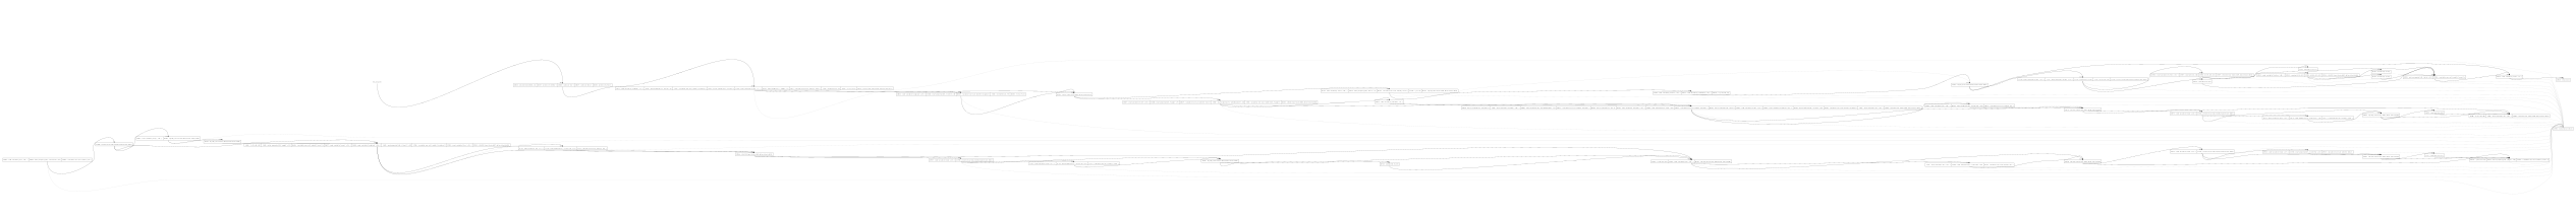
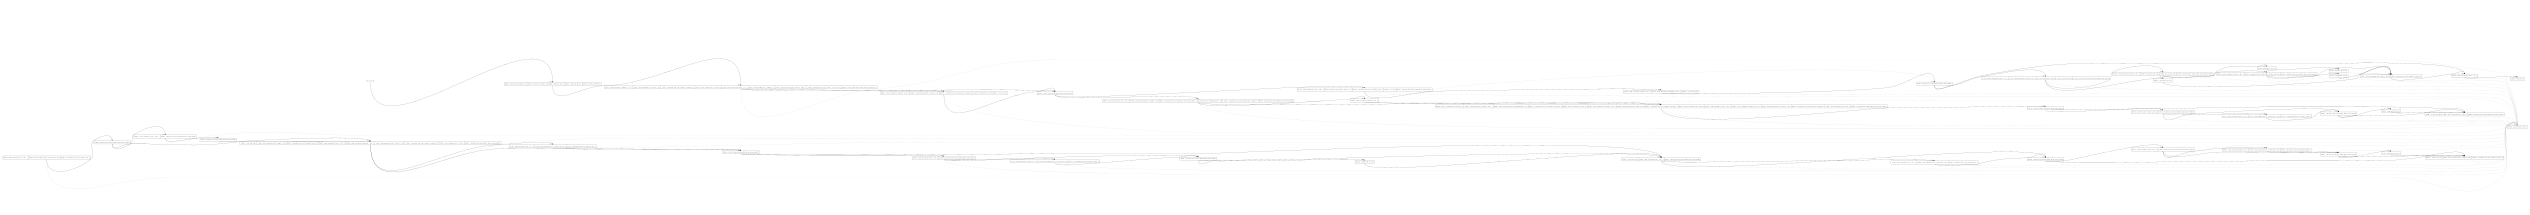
  digraph {
    fontname="IBM Plex Mono"
    rankdir=LR
    node [fontname="IBM Plex Mono" shape=record]
    edge [fontname="IBM Plex Mono" headport=n tailport=s]
    n1 [label=BB_entry235 shape=none]
    n2 [label="{13626: constant[undefined,v1]|13627: vardecl['eventDoc']|13628: vardecl['doc']|13629: vardecl['body']|13630: vardecl['button']}"]
    n3 [label="{13631: read-variable['original',v3,-]|13632: read-property[v3,'button',v2]|13633: \<variable-non-null-undef\>['original']|13634: write-variable[v2,'button']*|13635: read-variable['event',v7,-]|13636: read-property[v7,'pageX',v5]|13637: \<variable-non-null-undef\>['event']|13638: constant[null,v6]|13639: ==[v5,v6,v4]|13640: if[v4](true-block:4598,false-block:4599)}"]
    n4 [label="{13646: if[v4](true-block:4600,false-block:4631)}"]
    n5 [label="{13641: read-variable['original',v10,-]|13642: read-property[v10,'clientX',v8]|13643: \<variable-non-null-undef\>['original']|13644: constant[null,v9]|13645: !=[v8,v9,v4]}"]
    n6 [label="{13761: exceptional-return}"]
    n7 [label="{13647: read-variable['event',v10,-]|13648: read-property[v10,'target',v9]|13649: \<variable-non-null-undef\>['event']|13650: read-property[v9,'ownerDocument',v8]|13651: \<property-non-null-undef\>[v10,'target']|13652: if[v8](true-block:4602,false-block:4601)}"]
    n8 [label="{13731: read-variable['event',v10,-]|13732: read-property[v10,'which',v9]|13733: \<variable-non-null-undef\>['event']|13734: ![v9,v8]|13735: if[v8](true-block:4632,false-block:4633)}"]
    n9 [label="{13654: write-variable[v8,'eventDoc']*|13655: read-variable['eventDoc',v10,-]|13656: read-property[v10,'documentElement',v9]|13657: \<variable-non-null-undef\>['eventDoc']|13658: write-variable[v9,'doc']*|13659: read-variable['eventDoc',v12,-]|13660: read-property[v12,'body',v11]|13661: \<variable-non-null-undef\>['eventDoc']|13662: write-variable[v11,'body']*|13663: read-variable['event',v14,-]|13664: read-variable['original',v19,-]|13665: read-property[v19,'clientX',v17]|13666: \<variable-non-null-undef\>['original']|13667: read-variable['doc',v18,-]|13668: if[v18](true-block:4603,false-block:4604)}"]
    n10 [label="{13653: read-variable['document',v8,-]}"]
    n11 [label="{13739: if[v8](true-block:4634,false-block:4642)}"]
    n12 [label="{13736: read-variable['button',v11,-]|13737: read-variable['undefined',v12,-]|13738: !==[v11,v12,v8]}"]
    n13 [label="{13672: if[v18](true-block:4609,false-block:4605)}"]
-   n14 [label="{13669: read-variable['doc',v20,-]|13670: read-property[v20,'scrollLeft',v18]|13671: \<variable-non-null-undef\>['doc']}"]
    n15 [label="{13740: read-variable['event',v12,-]|13741: read-variable['button',v14,-]|13742: constant[1.0,v15]|13743: &[v14,v15,v13]|13744: if[v13](true-block:4635,false-block:4636)}"]
    n16 [label="{13759: read-variable['event',v1,-]}"]
    n17 [label="{13680: +[v17,v18,v15]|13681: read-variable['doc',v16,-]|13682: if[v16](true-block:4610,false-block:4611)}"]
    n18 [label="{13673: read-variable['body',v18,-]|13674: if[v18](true-block:4606,false-block:4607)}"]
    n19 [label="{13678: if[v18](true-block:4609,false-block:4608)}"]
    n20 [label="{13675: read-variable['body',v20,-]|13676: read-property[v20,'scrollLeft',v18]|13677: \<variable-non-null-undef\>['body']}"]
    n21 [label="{13686: if[v16](true-block:4616,false-block:4612)}"]
    n22 [label="{13694: -[v15,v16,v13]|13695: write-property[v14,'pageX',v13]|13696: \<variable-non-null-undef\>['event']*|13697: read-variable['event',v21,-]|13698: read-variable['original',v26,-]|13699: read-property[v26,'clientY',v24]|13700: \<variable-non-null-undef\>['original']|13701: read-variable['doc',v25,-]|13702: if[v25](true-block:4617,false-block:4618)}"]
    n23 [label="{13687: read-variable['body',v16,-]|13688: if[v16](true-block:4613,false-block:4614)}"]
    n24 [label="{13683: read-variable['doc',v20,-]|13684: read-property[v20,'clientLeft',v16]|13685: \<variable-non-null-undef\>['doc']}"]
    n25 [label="{13679: constant[0.0,v18]}"]
    n26 [label="{13706: if[v25](true-block:4623,false-block:4619)}"]
    n27 [label="{13703: read-variable['doc',v27,-]|13704: read-property[v27,'scrollTop',v25]|13705: \<variable-non-null-undef\>['doc']}"]
    n28 [label="{13692: if[v16](true-block:4616,false-block:4615)}"]
    n29 [label="{13714: +[v24,v25,v22]|13715: read-variable['doc',v23,-]|13716: if[v23](true-block:4624,false-block:4625)}"]
    n30 [label="{13707: read-variable['body',v25,-]|13708: if[v25](true-block:4620,false-block:4621)}"]
    n31 [label="{13720: if[v23](true-block:4630,false-block:4626)}"]
    n32 [label="{13717: read-variable['doc',v27,-]|13718: read-property[v27,'clientTop',v23]|13719: \<variable-non-null-undef\>['doc']}"]
    n33 [label="{13712: if[v25](true-block:4623,false-block:4622)}"]
    n34 [label="{13709: read-variable['body',v27,-]|13710: read-property[v27,'scrollTop',v25]|13711: \<variable-non-null-undef\>['body']}"]
    n35 [label="{13728: -[v22,v23,v20]|13729: write-property[v21,'pageY',v20]|13730: \<variable-non-null-undef\>['event']*}"]
    n36 [label="{13721: read-variable['body',v23,-]|13722: if[v23](true-block:4627,false-block:4628)}"]
    n37 [label="{13713: constant[0.0,v25]}"]
    n38 [label="{13726: if[v23](true-block:4630,false-block:4629)}"]
    n39 [label="{13723: read-variable['body',v27,-]|13724: read-property[v27,'clientTop',v23]|13725: \<variable-non-null-undef\>['body']}"]
    n40 [label="{13727: constant[0.0,v23]}"]
    n41 [label="{13745: constant[1.0,v11]}"]
    n42 [label="{13746: read-variable['button',v17,-]|13747: constant[2.0,v18]|13748: &[v17,v18,v16]|13749: if[v16](true-block:4637,false-block:4638)}"]
    n43 [label="{13760: return[v1]}"]
    n44 [label="{13757: write-property[v12,'which',v11]|13758: \<variable-non-null-undef\>['event']*}"]
    n45 [label="{13750: constant[3.0,v11]}"]
    n46 [label="{13751: read-variable['button',v20,-]|13752: constant[4.0,v21]|13753: &[v20,v21,v19]|13754: if[v19](true-block:4639,false-block:4640)}"]
    n47 [label="{13755: constant[2.0,v11]}"]
    n48 [label="{13756: constant[0.0,v11]}"]
    n1 -> n2 [headlabel="    4596"]
    n2 -> n3 [headlabel="      4597"]
    n3 -> n4 [headlabel="      4599"]
    n3 -> n5 [headlabel="      4598"]
    n3 -> n6 [color=gray headlabel="      4644"]
    n4 -> n7 [headlabel="      4600"]
    n4 -> n8 [headlabel="      4631"]
    n5 -> n4
    n5 -> n6 [color=gray]
    n7 -> n6 [color=gray]
    n7 -> n9 [headlabel="      4602"]
    n7 -> n10 [headlabel="      4601"]
    n8 -> n6 [color=gray]
    n8 -> n11 [color=gray headlabel="      4633"]
    n8 -> n12 [headlabel="      4632"]
    n9 -> n6 [color=gray]
    n9 -> n13 [headlabel="      4604"]
-   n9 -> n14 [headlabel="      4603"]
    n10 -> n6 [color=gray]
    n10 -> n9
    n11 -> n15 [headlabel="      4634"]
    n11 -> n16 [headlabel="      4642"]
    n12 -> n6 [color=gray]
    n12 -> n11
    n13 -> n17 [headlabel="      4609"]
    n13 -> n18 [headlabel="      4605"]
-   n14 -> n6 [color=gray]
-   n14 -> n13
    n15 -> n6 [color=gray]
    n15 -> n41 [headlabel="      4635"]
    n15 -> n42 [headlabel="      4636"]
    n16 -> n6 [color=gray]
    n16 -> n43 [headlabel="      4643"]
    n17 -> n6 [color=gray]
    n18 -> n6 [color=gray]
    n18 -> n19 [headlabel="      4607"]
    n18 -> n20 [headlabel="      4606"]
    n19 -> n17
    n19 -> n25 [headlabel="      4608"]
    n20 -> n6 [color=gray]
    n20 -> n19
    n21 -> n22 [headlabel="      4616"]
    n21 -> n23 [headlabel="      4612"]
    n22 -> n6 [color=gray]
    n22 -> n26 [headlabel="      4618"]
    n22 -> n27 [headlabel="      4617"]
    n23 -> n6 [color=gray]
    n23 -> n28 [headlabel="      4614"]
    n24 -> n6 [color=gray]
    n24 -> n21
    n25 -> n17
    n26 -> n29 [headlabel="      4623"]
    n26 -> n30 [headlabel="      4619"]
    n27 -> n6 [color=gray]
    n27 -> n26
    n28 -> n22
    n29 -> n6 [color=gray]
    n29 -> n31 [headlabel="      4625"]
    n29 -> n32 [headlabel="      4624"]
    n30 -> n6 [color=gray]
    n30 -> n33 [headlabel="      4621"]
    n30 -> n34 [headlabel="      4620"]
    n31 -> n35 [headlabel="      4630"]
    n31 -> n36 [headlabel="      4626"]
    n32 -> n6 [color=gray]
    n32 -> n31
    n33 -> n29
    n33 -> n37 [headlabel="      4622"]
    n34 -> n6 [color=gray]
    n34 -> n33
    n35 -> n6 [color=gray]
    n36 -> n6 [color=gray]
    n36 -> n38 [headlabel="      4628"]
    n36 -> n39 [headlabel="      4627"]
    n37 -> n29
    n38 -> n35
    n38 -> n40 [headlabel="      4629"]
    n39 -> n6 [color=gray]
    n39 -> n38
    n40 -> n35
    n41 -> n44 [headlabel="      4641"]
    n42 -> n6 [color=gray]
    n42 -> n45 [headlabel="      4637"]
    n42 -> n46 [headlabel="      4638"]
    n44 -> n6 [color=gray]
    n44 -> n16
    n45 -> n44
    n46 -> n6 [color=gray]
    n46 -> n47 [headlabel="      4639"]
    n46 -> n48 [headlabel="      4640"]
    n47 -> n44
    n48 -> n44
  }
